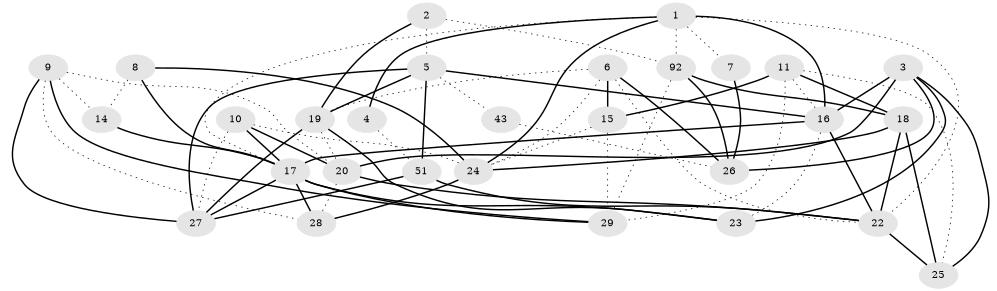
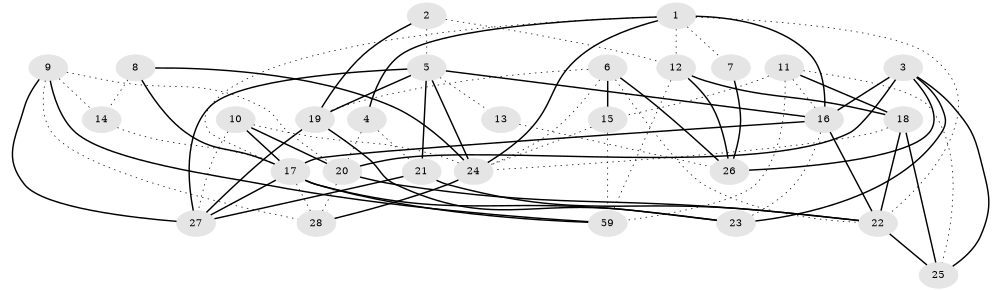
  graph {
    node [color=gray90 style=filled]
    edge [style=bold weight=1.0]
    1
    4
    7
-   12 [label=92]
+   12
    16
    17
    22
    24
    20
-   21 [label=51]
+   21
    26
-   29
+   29 [label=59]
    18
    23
    27
    28
    25
    2
    5
    19
-   13 [label=43]
+   13
    3
    6
    15
    8
    14
    9
    10
    11
    1 -- 4
    1 -- 7 [style=dotted]
    1 -- 12 [style=dotted]
    1 -- 16
    1 -- 17 [style=dotted]
    1 -- 22 [style=dotted]
    1 -- 24
-   19 -- 20 [style=dotted]
+   4 -- 20 [style=dotted]
    4 -- 21 [style=dotted]
    7 -- 26
    12 -- 26
    12 -- 29 [style=dotted]
    12 -- 18
    16 -- 17
    16 -- 22
    16 -- 23 [style=dotted]
    17 -- 29
    17 -- 23
    17 -- 27
-   17 -- 28
+   17 -- 28 [style=dotted]
    22 -- 25 [weight=2.0]
    24 -- 28 [weight=2.0]
    20 -- 22
    20 -- 28 [style=dotted]
    21 -- 22
    21 -- 27
    18 -- 22
-   18 -- 24
+   18 -- 24 [style=dotted]
    18 -- 25
    2 -- 12 [style=dotted]
    2 -- 5 [style=dotted]
    2 -- 19
    5 -- 16
+   5 -- 24
    5 -- 21
    5 -- 27 [weight=2.0]
    5 -- 19 [weight=2.0]
    5 -- 13 [style=dotted]
    19 -- 23
    19 -- 27
    13 -- 26 [style=dotted]
    3 -- 16 [weight=2.0]
    3 -- 20
    3 -- 26
    3 -- 23
    3 -- 25
    6 -- 22 [style=dotted]
    6 -- 24 [style=dotted]
    6 -- 26
    6 -- 19 [style=dotted]
    6 -- 15 [weight=2.0]
    15 -- 24 [style=dotted]
    15 -- 29 [style=dotted weight=2.0]
    8 -- 17
    8 -- 24
    8 -- 14 [style=dotted]
-   14 -- 17
+   14 -- 17 [style=dotted]
    9 -- 20 [style=dotted]
    9 -- 29
    9 -- 27
    9 -- 28 [style=dotted weight=2.0]
    9 -- 14 [style=dotted]
    10 -- 17
    10 -- 24 [style=dotted]
    10 -- 20
    10 -- 27 [style=dotted]
    11 -- 16 [style=dotted]
    11 -- 29 [style=dotted]
    11 -- 18
    11 -- 25 [style=dotted]
-   11 -- 15
+   11 -- 15 [style=dotted]
  }
